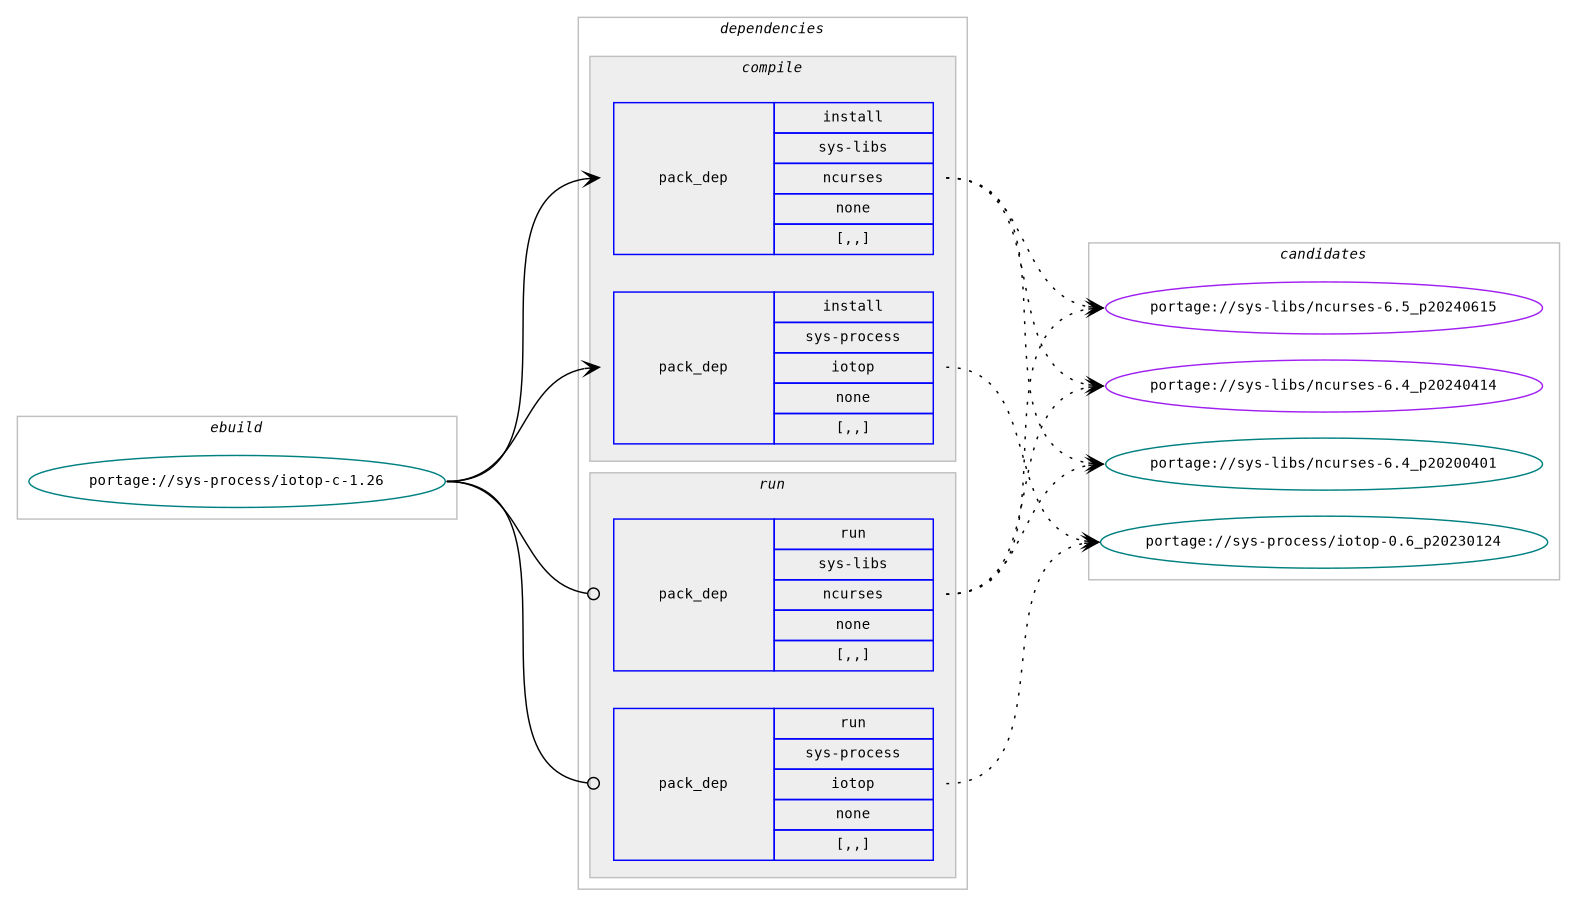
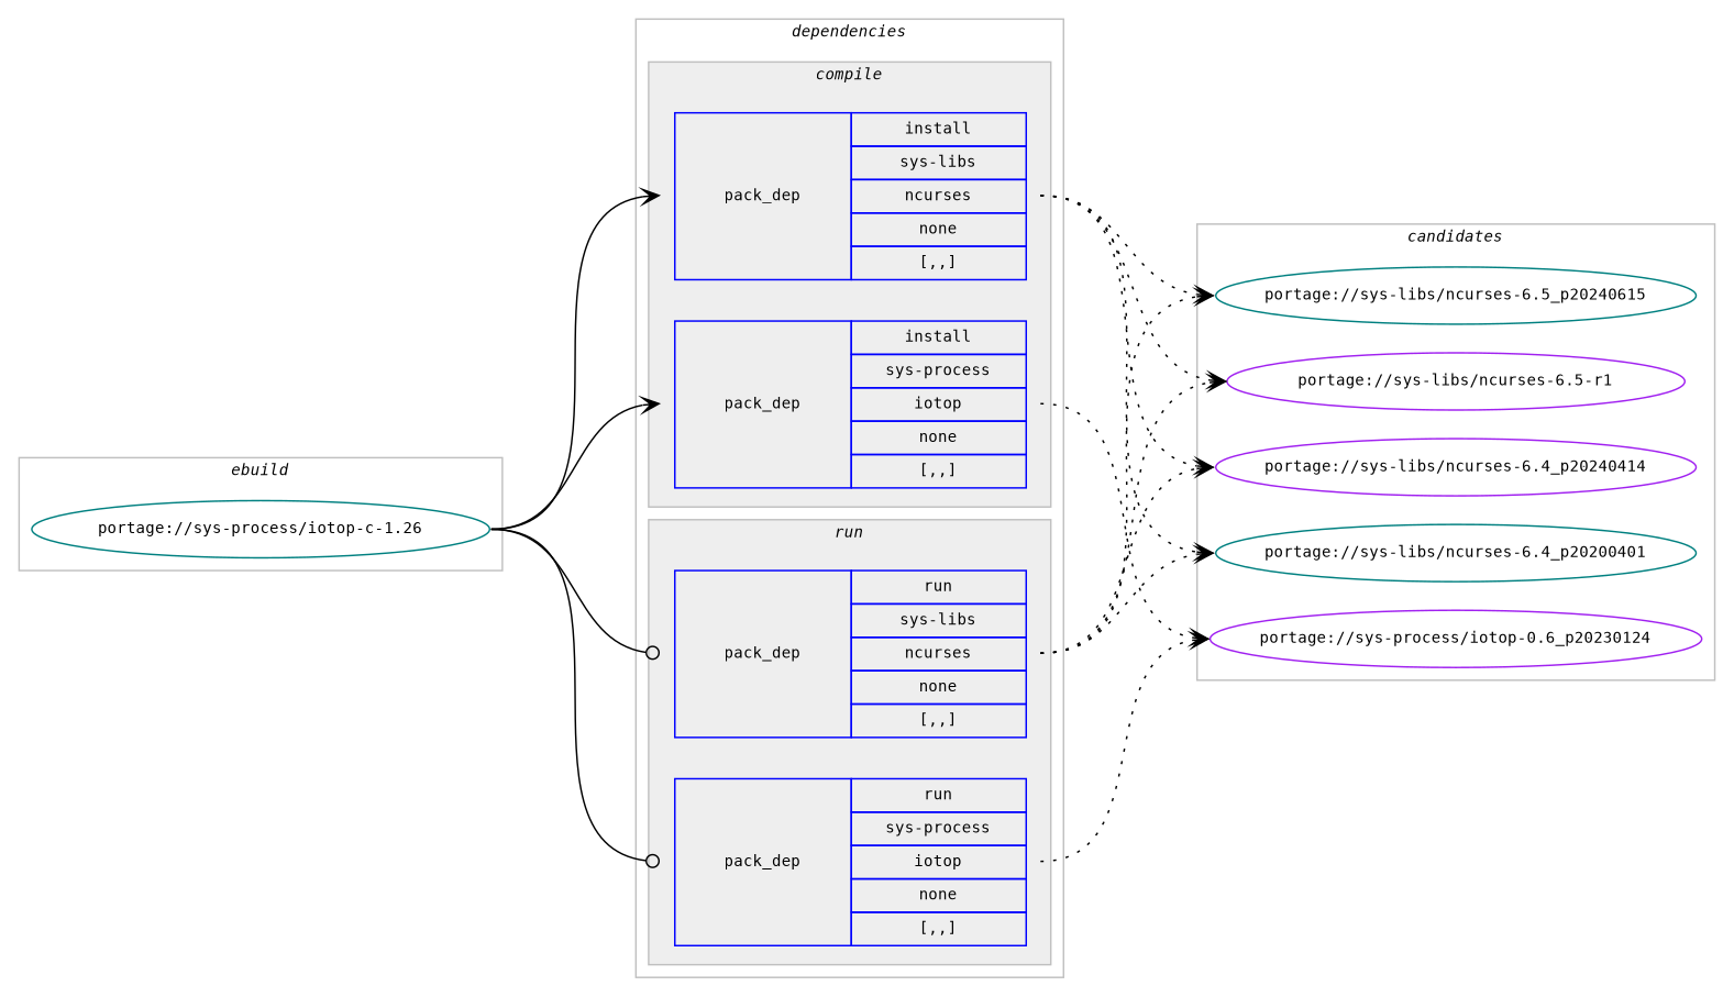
  digraph {
    compound=true
    concentrate=true
    fontname="DejaVu Sans Mono"
    fontsize=10
    newrank=true
    rankdir=LR
    ranksep=1.5
    node [color=teal fontname="DejaVu Sans Mono" fontsize=10]
    edge [arrowhead=vee fontname="DejaVu Sans Mono" headport=w style=dotted tailport=e weight=100]
    n1 [label="portage://sys-process/iotop-c-1.26" width=4]
    n2 [color=blue label=<<TABLE BORDER="0" CELLBORDER="1" CELLSPACING="0" CELLPADDING="4" WIDTH="220"><TR><TD ROWSPAN="6" CELLPADDING="30">pack_dep</TD></TR><TR><TD WIDTH="110">install</TD></TR><TR><TD>sys-libs</TD></TR><TR><TD>ncurses</TD></TR><TR><TD>none</TD></TR><TR><TD>[,,]</TD></TR></TABLE>> shape=none]
    n3 [color=blue label=<<TABLE BORDER="0" CELLBORDER="1" CELLSPACING="0" CELLPADDING="4" WIDTH="220"><TR><TD ROWSPAN="6" CELLPADDING="30">pack_dep</TD></TR><TR><TD WIDTH="110">install</TD></TR><TR><TD>sys-process</TD></TR><TR><TD>iotop</TD></TR><TR><TD>none</TD></TR><TR><TD>[,,]</TD></TR></TABLE>> shape=none]
    n4 [color=blue label=<<TABLE BORDER="0" CELLBORDER="1" CELLSPACING="0" CELLPADDING="4" WIDTH="220"><TR><TD ROWSPAN="6" CELLPADDING="30">pack_dep</TD></TR><TR><TD WIDTH="110">run</TD></TR><TR><TD>sys-libs</TD></TR><TR><TD>ncurses</TD></TR><TR><TD>none</TD></TR><TR><TD>[,,]</TD></TR></TABLE>> shape=none]
    n5 [color=blue label=<<TABLE BORDER="0" CELLBORDER="1" CELLSPACING="0" CELLPADDING="4" WIDTH="220"><TR><TD ROWSPAN="6" CELLPADDING="30">pack_dep</TD></TR><TR><TD WIDTH="110">run</TD></TR><TR><TD>sys-process</TD></TR><TR><TD>iotop</TD></TR><TR><TD>none</TD></TR><TR><TD>[,,]</TD></TR></TABLE>> shape=none]
-   n6 [color=purple label="portage://sys-libs/ncurses-6.5_p20240615" width=4]
+   n6 [label="portage://sys-libs/ncurses-6.5_p20240615" width=4]
+   n7 [color=purple label="portage://sys-libs/ncurses-6.5-r1" width=4]
    n8 [color=purple label="portage://sys-libs/ncurses-6.4_p20240414" width=4]
    n9 [label="portage://sys-libs/ncurses-6.4_p20200401" width=4]
-   n10 [label="portage://sys-process/iotop-0.6_p20230124" width=4]
+   n10 [color=purple label="portage://sys-process/iotop-0.6_p20230124" width=4]
    subgraph cluster_1 {
      color=gray
      label=<<i>ebuild</i>>
      n1
    }
    subgraph cluster_2 {
      color=gray
      label=<<i>dependencies</i>>
      subgraph cluster_3 {
        color=gray
        fillcolor="#eeeeee"
        label=<<i>compile</i>>
        style=filled
        subgraph sub_4 {
          color=gray
          fillcolor="#eeeeee"
          label=<<i>compile</i>>
          style=filled
          n2
        }
        subgraph sub_5 {
          color=gray
          fillcolor="#eeeeee"
          label=<<i>compile</i>>
          style=filled
          n3
        }
      }
      subgraph cluster_6 {
        color=gray
        fillcolor="#eeeeee"
        label=<<i>compile and run</i>>
        style=filled
      }
      subgraph cluster_7 {
        color=gray
        fillcolor="#eeeeee"
        label=<<i>run</i>>
        style=filled
        subgraph sub_8 {
          color=gray
          fillcolor="#eeeeee"
          label=<<i>run</i>>
          style=filled
          n4
        }
        subgraph sub_9 {
          color=gray
          fillcolor="#eeeeee"
          label=<<i>run</i>>
          style=filled
          n5
        }
      }
    }
    subgraph cluster_10 {
      color=gray
      label=<<i>candidates</i>>
      rank=same
      subgraph sub_11 {
        color=black
        label=<<i>candidates</i>>
        nodesep=1
        rank=same
        n6
+       n7
        n8
        n9
      }
      subgraph sub_12 {
        color=black
        label=<<i>candidates</i>>
        nodesep=1
        rank=same
        n10
      }
      subgraph sub_13 {
        color=black
        label=<<i>candidates</i>>
        nodesep=1
        rank=same
        n6
+       n7
        n8
        n9
      }
      subgraph sub_14 {
        color=black
        label=<<i>candidates</i>>
        nodesep=1
        rank=same
        n10
      }
    }
    n1 -> n2 [style=solid weight=20]
    n1 -> n3 [style=solid weight=20]
    n1 -> n4 [arrowhead=odot style=solid weight=20]
    n1 -> n5 [arrowhead=odot style=solid weight=20]
    n2 -> n6
+   n2 -> n7
    n2 -> n8
    n2 -> n9
    n3 -> n10
    n4 -> n6
+   n4 -> n7
    n4 -> n8
    n4 -> n9
    n5 -> n10
  }
